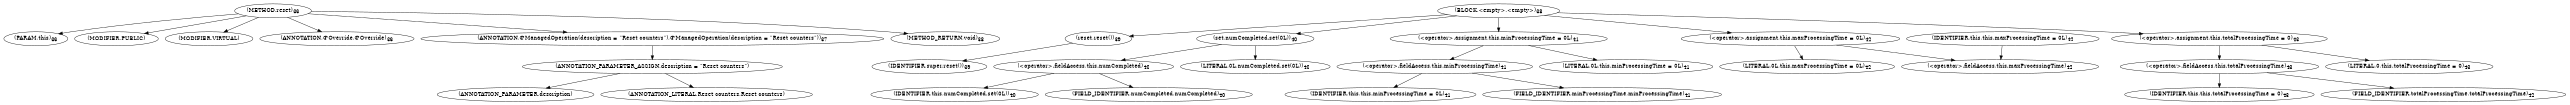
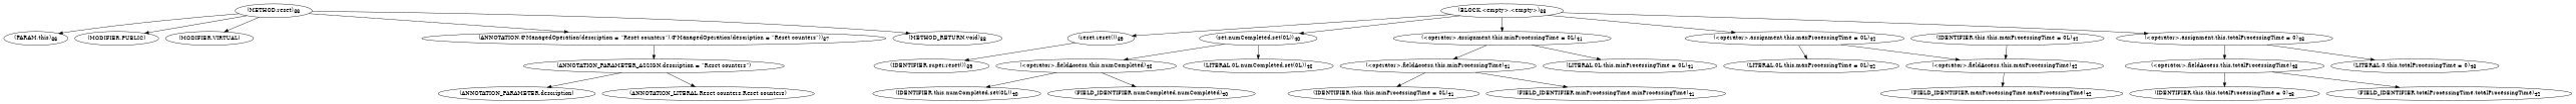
  digraph {
    n1 [label=<(METHOD,reset)<SUB>36</SUB>>]
    n2 [label=<(PARAM,this)<SUB>36</SUB>>]
    n3 [label=<(MODIFIER,PUBLIC)>]
    n4 [label=<(MODIFIER,VIRTUAL)>]
-   n5 [label=<(ANNOTATION,@Override,@Override)<SUB>36</SUB>>]
    n6 [label=<(ANNOTATION,@ManagedOperation(description = &quot;Reset counters&quot;),@ManagedOperation(description = &quot;Reset counters&quot;))<SUB>37</SUB>>]
    n7 [label=<(METHOD_RETURN,void)<SUB>38</SUB>>]
    n8 [label=<(BLOCK,&lt;empty&gt;,&lt;empty&gt;)<SUB>38</SUB>>]
    n9 [label=<(reset,reset())<SUB>39</SUB>>]
    n10 [label=<(set,numCompleted.set(0L))<SUB>40</SUB>>]
    n11 [label=<(&lt;operator&gt;.assignment,this.minProcessingTime = 0L)<SUB>41</SUB>>]
    n12 [label=<(&lt;operator&gt;.assignment,this.maxProcessingTime = 0L)<SUB>42</SUB>>]
    n13 [label=<(&lt;operator&gt;.assignment,this.totalProcessingTime = 0)<SUB>43</SUB>>]
    n14 [label=<(ANNOTATION_PARAMETER_ASSIGN,description = &quot;Reset counters&quot;)>]
    n15 [label=<(IDENTIFIER,super,reset())<SUB>39</SUB>>]
    n16 [label=<(&lt;operator&gt;.fieldAccess,this.numCompleted)<SUB>40</SUB>>]
    n17 [label=<(LITERAL,0L,numCompleted.set(0L))<SUB>40</SUB>>]
    n18 [label=<(&lt;operator&gt;.fieldAccess,this.minProcessingTime)<SUB>41</SUB>>]
    n19 [label=<(LITERAL,0L,this.minProcessingTime = 0L)<SUB>41</SUB>>]
    n20 [label=<(&lt;operator&gt;.fieldAccess,this.maxProcessingTime)<SUB>42</SUB>>]
    n21 [label=<(LITERAL,0L,this.maxProcessingTime = 0L)<SUB>42</SUB>>]
    n22 [label=<(&lt;operator&gt;.fieldAccess,this.totalProcessingTime)<SUB>43</SUB>>]
    n23 [label=<(LITERAL,0,this.totalProcessingTime = 0)<SUB>43</SUB>>]
    n24 [label=<(IDENTIFIER,this,numCompleted.set(0L))<SUB>40</SUB>>]
    n25 [label=<(FIELD_IDENTIFIER,numCompleted,numCompleted)<SUB>40</SUB>>]
    n26 [label=<(IDENTIFIER,this,this.minProcessingTime = 0L)<SUB>41</SUB>>]
    n27 [label=<(FIELD_IDENTIFIER,minProcessingTime,minProcessingTime)<SUB>41</SUB>>]
+   n28 [label=<(FIELD_IDENTIFIER,maxProcessingTime,maxProcessingTime)<SUB>42</SUB>>]
    n29 [label=<(IDENTIFIER,this,this.maxProcessingTime = 0L)<SUB>42</SUB>>]
    n30 [label=<(IDENTIFIER,this,this.totalProcessingTime = 0)<SUB>43</SUB>>]
    n31 [label=<(FIELD_IDENTIFIER,totalProcessingTime,totalProcessingTime)<SUB>42</SUB>>]
    n32 [label=<(ANNOTATION_PARAMETER,description)>]
    n33 [label=<(ANNOTATION_LITERAL,Reset counters,Reset counters)>]
    n1 -> n2
    n1 -> n3
    n1 -> n4
-   n1 -> n5
    n1 -> n6
    n1 -> n7
    n6 -> n14
    n8 -> n9
    n8 -> n10
    n8 -> n11
    n8 -> n12
    n8 -> n13
    n9 -> n15
    n10 -> n16
    n10 -> n17
    n11 -> n18
    n11 -> n19
    n12 -> n20
    n12 -> n21
    n13 -> n22
    n13 -> n23
    n14 -> n32
    n14 -> n33
    n16 -> n24
    n16 -> n25
    n18 -> n26
    n18 -> n27
+   n20 -> n28
    n22 -> n30
    n22 -> n31
    n29 -> n20
  }
